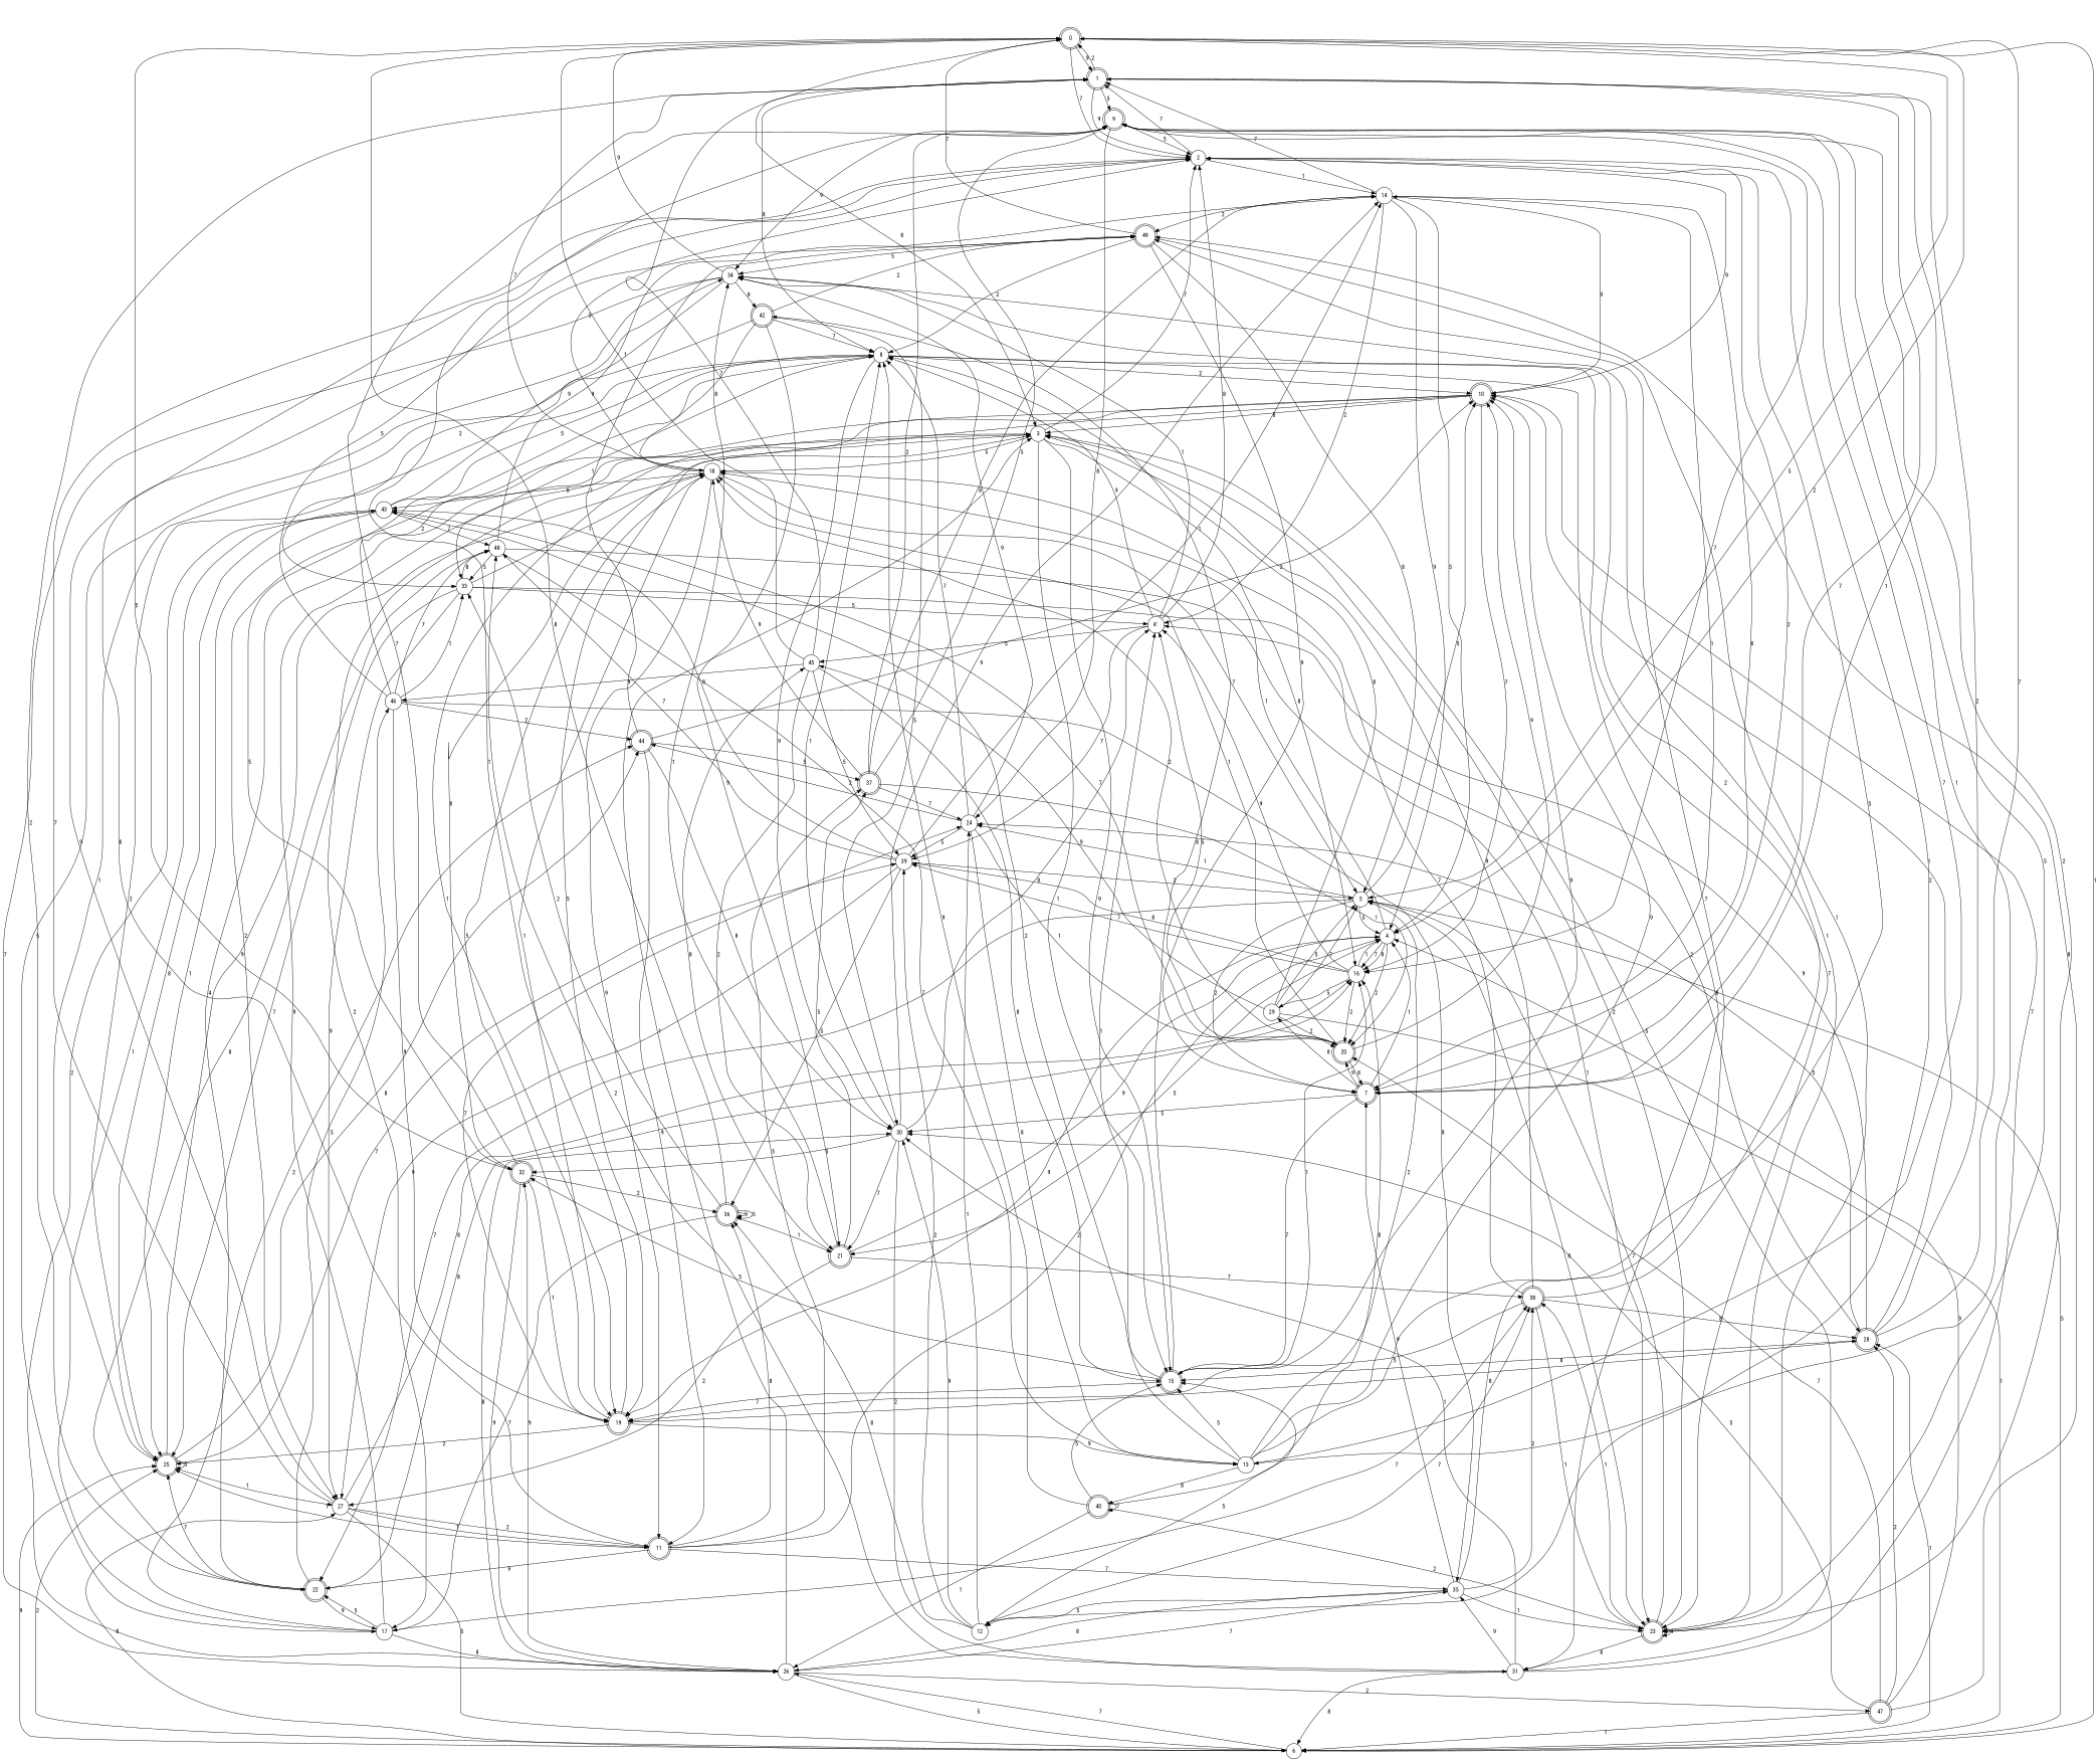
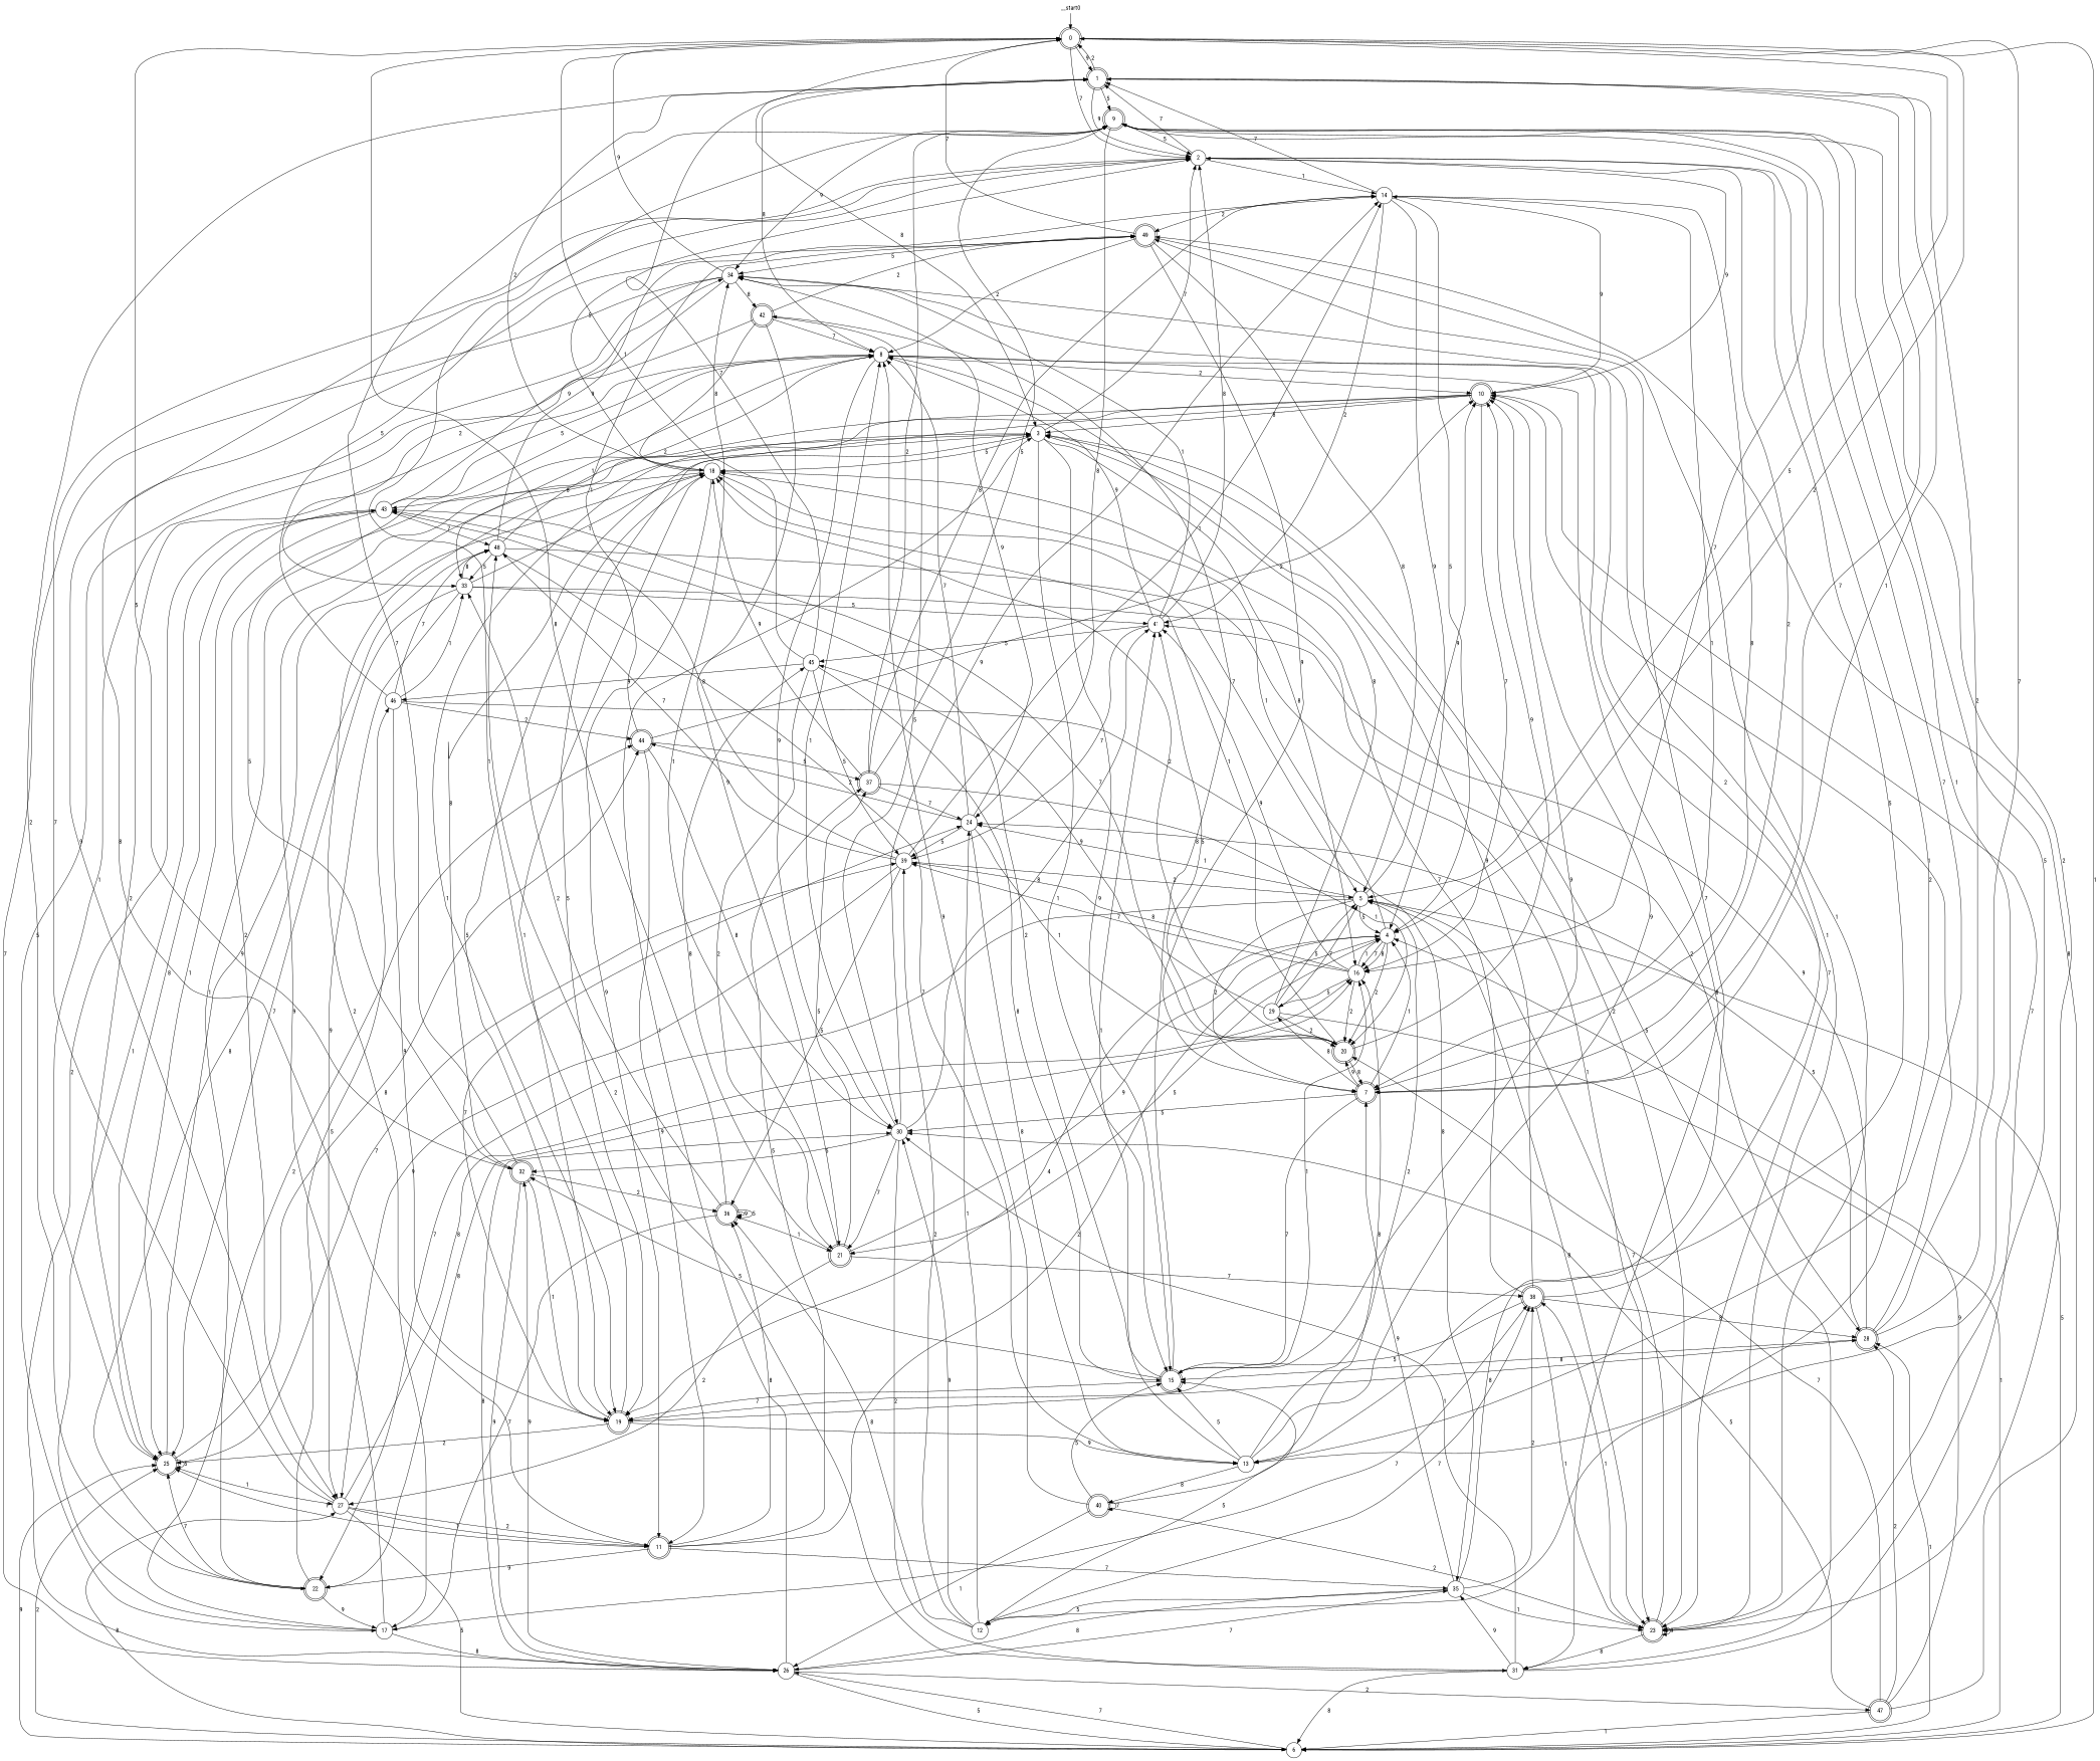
  digraph {
    fontname="Roboto Condensed"
    node [fontname="Roboto Condensed" shape=circle]
    edge [fontname="Roboto Condensed"]
    n1 [label=0 shape=doublecircle]
    n2 [label=1 shape=doublecircle]
    n3 [label=2]
    n4 [label=3]
    n5 [label=4]
    n6 [label=5]
    n7 [label=6]
    n8 [label=7 shape=doublecircle]
    n9 [label=8]
    n10 [label=9 shape=doublecircle]
    n11 [label=10 shape=doublecircle]
    n12 [label=11 shape=doublecircle]
    n13 [label=12]
    n14 [label=13]
    n15 [label=14]
    n16 [label=15 shape=doublecircle]
    n17 [label=16]
    n18 [label=17]
    n19 [label=18]
    n20 [label=19 shape=doublecircle]
    n21 [label=20 shape=doublecircle]
    n22 [label=21 shape=doublecircle]
    n23 [label=22 shape=doublecircle]
    n24 [label=23 shape=doublecircle]
    n25 [label=24]
    n26 [label=25 shape=doublecircle]
    n27 [label=26]
    n28 [label=27]
    n29 [label=28 shape=doublecircle]
    n30 [label=29]
    n31 [label=30]
    n32 [label=31]
    n33 [label=32 shape=doublecircle]
    n34 [label=33]
    n35 [label=34]
    n36 [label=35]
    n37 [label=36 shape=doublecircle]
    n38 [label=37 shape=doublecircle]
    n39 [label=38 shape=doublecircle]
    n40 [label=39]
    n41 [label=40 shape=doublecircle]
    n42 [label=41]
    n43 [label=49 shape=doublecircle]
    n44 [label=42 shape=doublecircle]
    n45 [label=43]
    n46 [label=44 shape=doublecircle]
    n47 [label=45]
    n48 [label=46]
    n49 [label=47 shape=doublecircle]
    n50 [label=48]
+   __start0 [height=0 shape=none width=0]
    n1 -> n2 [label=9]
    n1 -> n3 [label=7]
    n1 -> n4 [label=8]
    n1 -> n5 [label=2]
    n1 -> n6 [label=5]
    n1 -> n7 [label=1]
    n2 -> n1 [label=2]
    n2 -> n3 [label=9]
    n2 -> n8 [label=7]
    n2 -> n8 [label=1]
    n2 -> n9 [label=8]
    n2 -> n10 [label=5]
    n3 -> n2 [label=7]
    n3 -> n11 [label=9]
    n3 -> n12 [label=8]
    n3 -> n13 [label=2]
-   n14 -> n3 [label=5]
+   n3 -> n14 [label=5]
    n3 -> n15 [label=1]
    n4 -> n3 [label=7]
    n4 -> n16 [label=9]
    n4 -> n16 [label=1]
    n4 -> n17 [label=8]
    n4 -> n18 [label=2]
    n4 -> n19 [label=5]
    n5 -> n17 [label=7]
    n5 -> n17 [label=8]
    n5 -> n19 [label=1]
-   n5 -> n20 [label=9]
+   n5 -> n20 [label=4]
    n5 -> n21 [label=2]
    n5 -> n22 [label=5]
    n6 -> n5 [label=5]
    n6 -> n8 [label=2]
-   n6 -> n11 [label=5]
+   n6 -> n11 [label=9]
    n6 -> n23 [label=7]
    n6 -> n24 [label=8]
    n6 -> n25 [label=1]
    n7 -> n6 [label=5]
    n7 -> n26 [label=9]
    n7 -> n26 [label=2]
    n7 -> n27 [label=7]
    n7 -> n28 [label=8]
    n7 -> n29 [label=1]
    n8 -> n3 [label=2]
    n8 -> n5 [label=1]
    n8 -> n16 [label=7]
    n8 -> n21 [label=9]
    n8 -> n30 [label=8]
    n8 -> n31 [label=5]
    n9 -> n11 [label=2]
    n9 -> n24 [label=7]
    n9 -> n31 [label=9]
    n9 -> n32 [label=8]
    n9 -> n33 [label=5]
    n9 -> n34 [label=1]
    n10 -> n3 [label=5]
    n10 -> n14 [label=1]
    n10 -> n17 [label=7]
    n10 -> n24 [label=2]
    n10 -> n25 [label=8]
    n10 -> n35 [label=9]
    n11 -> n4 [label=8]
    n11 -> n15 [label=9]
    n11 -> n17 [label=7]
    n11 -> n20 [label=5]
    n11 -> n20 [label=1]
    n11 -> n28 [label=2]
    n12 -> n5 [label=2]
    n12 -> n23 [label=9]
    n12 -> n26 [label=1]
    n12 -> n36 [label=7]
    n12 -> n37 [label=8]
    n12 -> n38 [label=5]
    n13 -> n16 [label=5]
    n13 -> n25 [label=1]
    n13 -> n31 [label=9]
    n13 -> n37 [label=8]
    n13 -> n39 [label=7]
    n13 -> n40 [label=2]
    n14 -> n6 [label=2]
    n14 -> n10 [label=7]
    n14 -> n11 [label=9]
    n14 -> n16 [label=5]
    n14 -> n41 [label=8]
    n14 -> n42 [label=1]
    n15 -> n2 [label=7]
    n15 -> n5 [label=9]
    n15 -> n5 [label=5]
    n15 -> n8 [label=8]
    n15 -> n8 [label=1]
    n15 -> n42 [label=2]
    n15 -> n43 [label=2]
    n16 -> n11 [label=9]
    n16 -> n17 [label=1]
    n16 -> n20 [label=7]
    n16 -> n33 [label=5]
    n16 -> n44 [label=8]
    n16 -> n45 [label=2]
    n17 -> n5 [label=1]
    n17 -> n21 [label=2]
    n17 -> n30 [label=5]
    n17 -> n40 [label=7]
    n17 -> n40 [label=8]
    n17 -> n42 [label=9]
    n18 -> n4 [label=9]
-   n18 -> n23 [label=5]
    n18 -> n27 [label=8]
    n18 -> n39 [label=7]
    n18 -> n45 [label=1]
    n18 -> n46 [label=2]
-   n19 -> n2 [label=7]
+   n19 -> n2 [label=2]
    n19 -> n3 [label=5]
    n19 -> n6 [label=7]
    n19 -> n12 [label=9]
    n19 -> n20 [label=1]
    n19 -> n45 [label=8]
    n20 -> n10 [label=1]
    n20 -> n14 [label=9]
    n20 -> n19 [label=5]
    n20 -> n25 [label=7]
    n20 -> n26 [label=2]
    n20 -> n29 [label=8]
    n21 -> n8 [label=8]
    n21 -> n11 [label=9]
    n21 -> n19 [label=2]
    n21 -> n19 [label=1]
    n21 -> n42 [label=5]
    n21 -> n45 [label=7]
    n22 -> n5 [label=9]
    n22 -> n28 [label=2]
    n22 -> n35 [label=1]
    n22 -> n38 [label=5]
    n22 -> n39 [label=7]
    n22 -> n47 [label=8]
    n23 -> n2 [label=2]
-   n23 -> n4 [label=4]
+   n23 -> n4 [label=1]
    n23 -> n17 [label=8]
    n23 -> n18 [label=9]
    n23 -> n26 [label=7]
    n23 -> n48 [label=5]
    n24 -> n4 [label=2]
    n24 -> n6 [label=7]
    n24 -> n10 [label=5]
    n24 -> n24 [label=9]
    n24 -> n32 [label=8]
    n24 -> n39 [label=1]
    n25 -> n9 [label=7]
    n25 -> n14 [label=8]
    n25 -> n21 [label=1]
    n25 -> n35 [label=9]
    n25 -> n40 [label=5]
    n25 -> n46 [label=2]
    n26 -> n9 [label=2]
    n26 -> n19 [label=9]
    n26 -> n26 [label=5]
    n26 -> n28 [label=1]
    n26 -> n40 [label=7]
    n26 -> n46 [label=8]
    n27 -> n4 [label=1]
    n27 -> n7 [label=5]
    n27 -> n31 [label=8]
    n27 -> n33 [label=9]
    n27 -> n36 [label=7]
    n27 -> n49 [label=2]
    n28 -> n3 [label=7]
    n28 -> n7 [label=5]
    n28 -> n12 [label=2]
    n28 -> n12 [label=1]
    n28 -> n15 [label=9]
    n28 -> n17 [label=8]
    n29 -> n1 [label=7]
    n29 -> n2 [label=2]
    n29 -> n11 [label=1]
    n29 -> n16 [label=8]
    n29 -> n25 [label=5]
    n29 -> n42 [label=9]
    n30 -> n6 [label=7]
    n30 -> n6 [label=5]
    n30 -> n7 [label=1]
    n30 -> n9 [label=8]
    n30 -> n21 [label=2]
    n30 -> n47 [label=9]
    n31 -> n9 [label=1]
    n31 -> n15 [label=9]
    n31 -> n22 [label=7]
    n31 -> n32 [label=2]
    n31 -> n33 [label=5]
    n31 -> n42 [label=8]
    n32 -> n4 [label=5]
    n32 -> n7 [label=8]
    n32 -> n11 [label=7]
    n32 -> n31 [label=1]
    n32 -> n36 [label=9]
    n32 -> n50 [label=2]
    n33 -> n1 [label=5]
    n33 -> n4 [label=8]
    n33 -> n10 [label=7]
    n33 -> n20 [label=1]
    n33 -> n27 [label=9]
    n33 -> n37 [label=2]
    n34 -> n19 [label=1]
    n34 -> n26 [label=7]
    n34 -> n28 [label=9]
    n34 -> n29 [label=2]
    n34 -> n42 [label=5]
    n34 -> n50 [label=8]
    n35 -> n1 [label=9]
    n35 -> n18 [label=5]
    n35 -> n24 [label=1]
    n35 -> n27 [label=7]
    n35 -> n34 [label=2]
    n35 -> n44 [label=8]
    n36 -> n8 [label=9]
    n36 -> n13 [label=5]
    n36 -> n24 [label=1]
    n36 -> n27 [label=8]
    n36 -> n39 [label=2]
    n36 -> n43 [label=7]
    n37 -> n1 [label=8]
    n37 -> n18 [label=7]
    n37 -> n22 [label=1]
    n37 -> n34 [label=2]
    n37 -> n37 [label=9]
    n37 -> n37 [label=5]
    n38 -> n10 [label=2]
    n38 -> n10 [label=5]
    n38 -> n15 [label=8]
    n38 -> n19 [label=9]
    n38 -> n21 [label=1]
    n38 -> n25 [label=7]
    n39 -> n4 [label=9]
    n39 -> n19 [label=7]
    n39 -> n20 [label=5]
    n39 -> n24 [label=1]
    n39 -> n29 [label=8]
    n39 -> n35 [label=2]
    n40 -> n6 [label=2]
    n40 -> n15 [label=1]
    n40 -> n28 [label=9]
    n40 -> n37 [label=5]
    n40 -> n45 [label=8]
    n40 -> n50 [label=7]
    n41 -> n9 [label=9]
    n41 -> n16 [label=5]
    n41 -> n17 [label=8]
    n41 -> n24 [label=2]
    n41 -> n27 [label=1]
    n41 -> n41 [label=7]
    n42 -> n3 [label=8]
    n42 -> n9 [label=9]
    n42 -> n35 [label=1]
    n42 -> n40 [label=7]
    n42 -> n47 [label=5]
    n43 -> n1 [label=7]
    n43 -> n6 [label=8]
    n43 -> n8 [label=9]
    n43 -> n9 [label=2]
    n43 -> n24 [label=1]
    n43 -> n35 [label=5]
    n44 -> n9 [label=7]
    n44 -> n19 [label=8]
    n44 -> n22 [label=9]
    n44 -> n26 [label=1]
    n44 -> n31 [label=5]
    n44 -> n43 [label=2]
    n45 -> n9 [label=5]
    n45 -> n26 [label=8]
    n45 -> n26 [label=1]
    n45 -> n27 [label=2]
    n45 -> n35 [label=9]
    n45 -> n50 [label=7]
    n46 -> n11 [label=2]
    n46 -> n12 [label=9]
    n46 -> n31 [label=8]
    n46 -> n38 [label=5]
    n46 -> n43 [label=1]
    n47 -> n1 [label=1]
    n47 -> n2 [label=7]
    n47 -> n16 [label=8]
    n47 -> n22 [label=2]
    n47 -> n40 [label=5]
    n47 -> n48 [label=9]
    n48 -> n3 [label=5]
    n48 -> n20 [label=9]
    n48 -> n34 [label=1]
    n48 -> n36 [label=8]
    n48 -> n46 [label=2]
    n48 -> n50 [label=7]
    n49 -> n5 [label=9]
    n49 -> n7 [label=1]
    n49 -> n21 [label=7]
    n49 -> n29 [label=2]
    n49 -> n31 [label=5]
    n49 -> n43 [label=8]
-   n48 -> n9 [label=2]
+   n50 -> n9 [label=2]
    n50 -> n14 [label=7]
    n50 -> n23 [label=8]
    n50 -> n24 [label=1]
    n50 -> n34 [label=5]
    n50 -> n43 [label=9]
+   __start0 -> n1
  }
